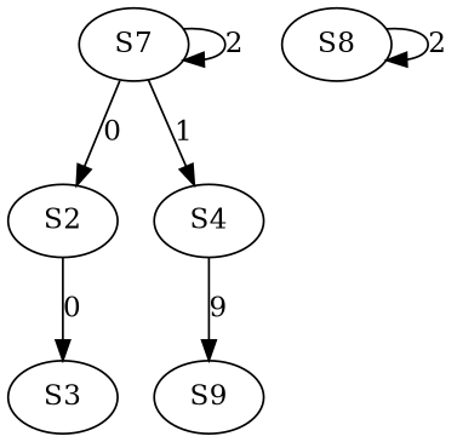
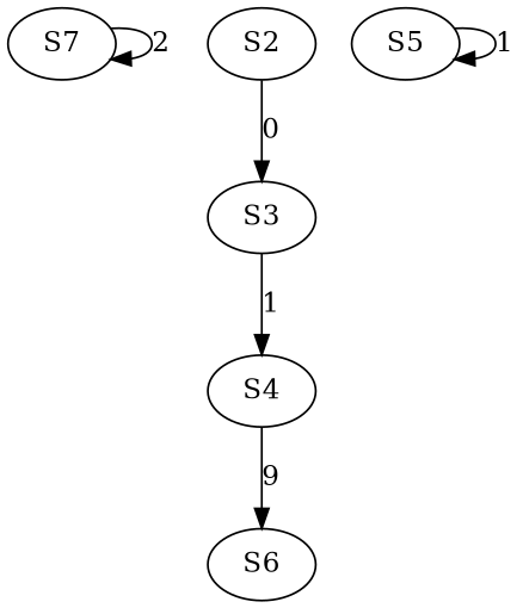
  strict digraph {
    S7
    S2
    S3
    S4
-   S6 [label=S9]
-   S8
+   S6
+   S5
    S7 -> S7 [label=2]
-   S7 -> S2 [label=0]
    S2 -> S3 [label=0]
-   S7 -> S4 [label=1]
+   S3 -> S4 [label=1]
    S4 -> S6 [label=9]
-   S8 -> S8 [label=2]
+   S5 -> S5 [label=1]
  }
